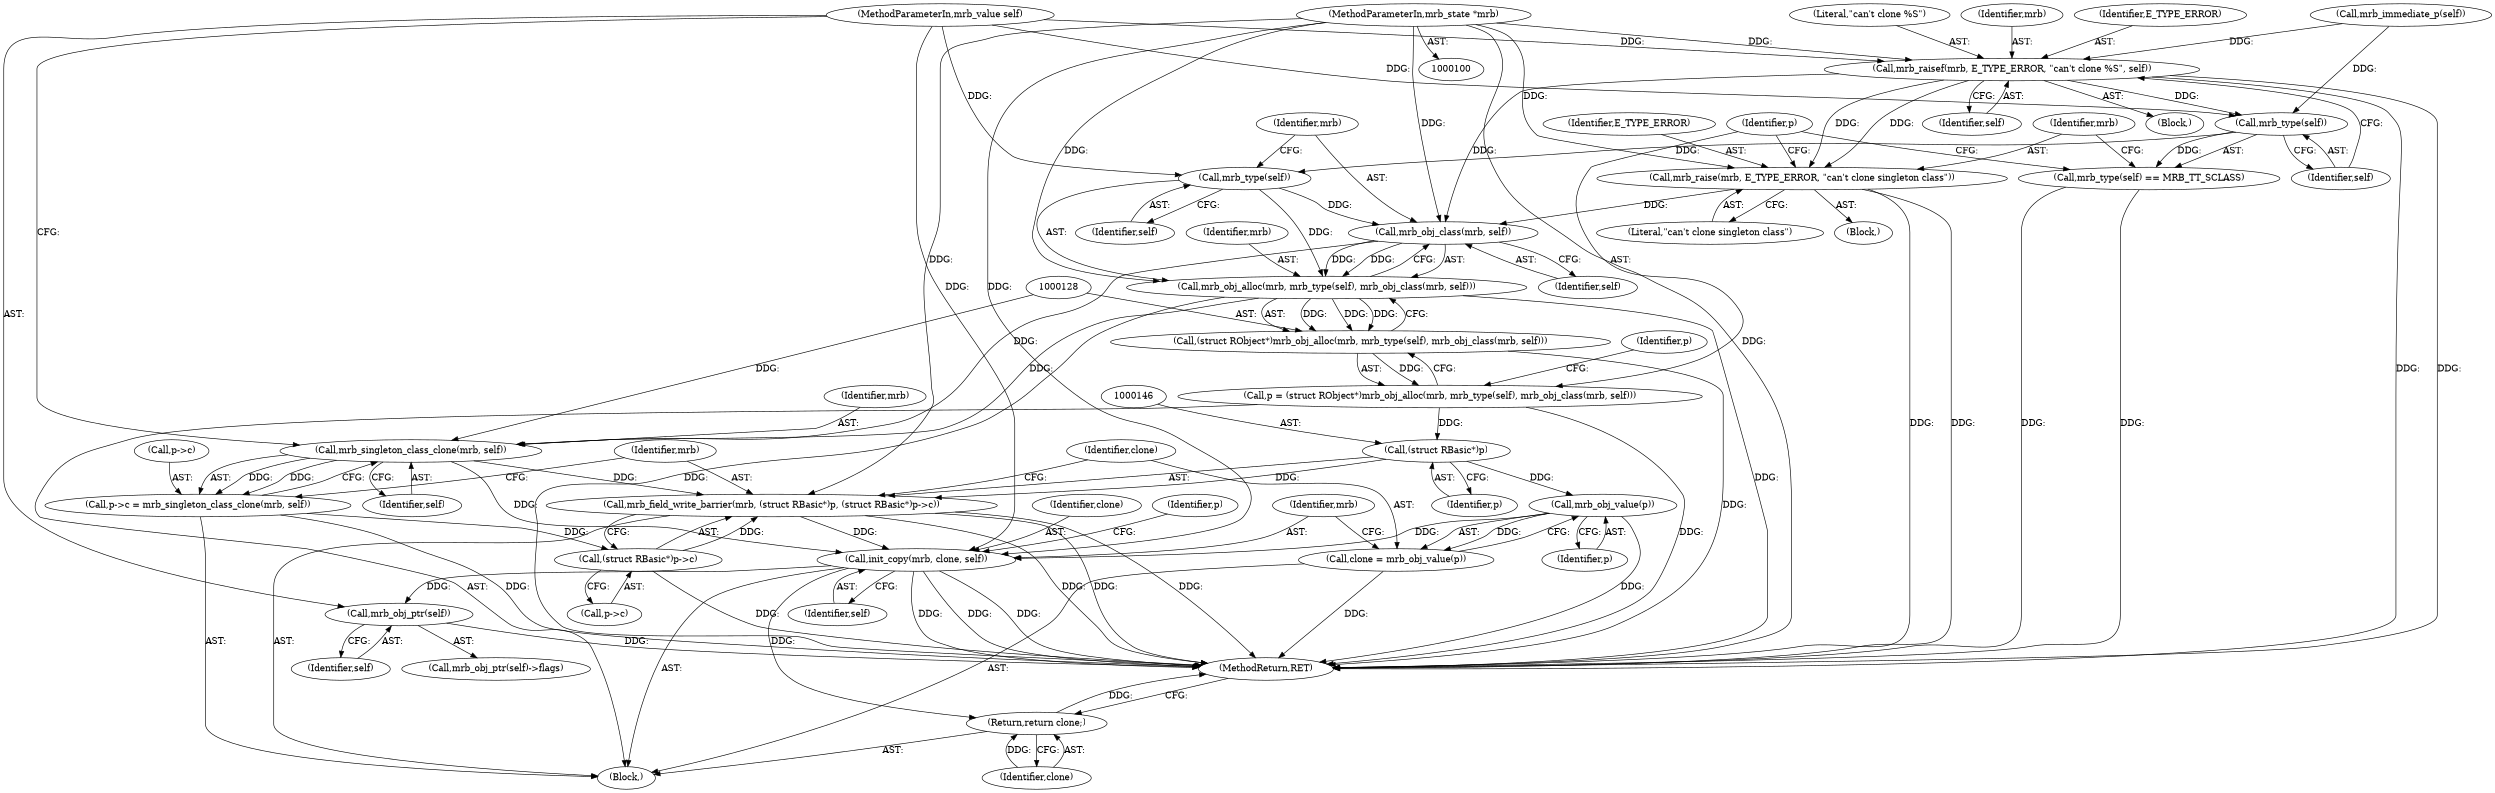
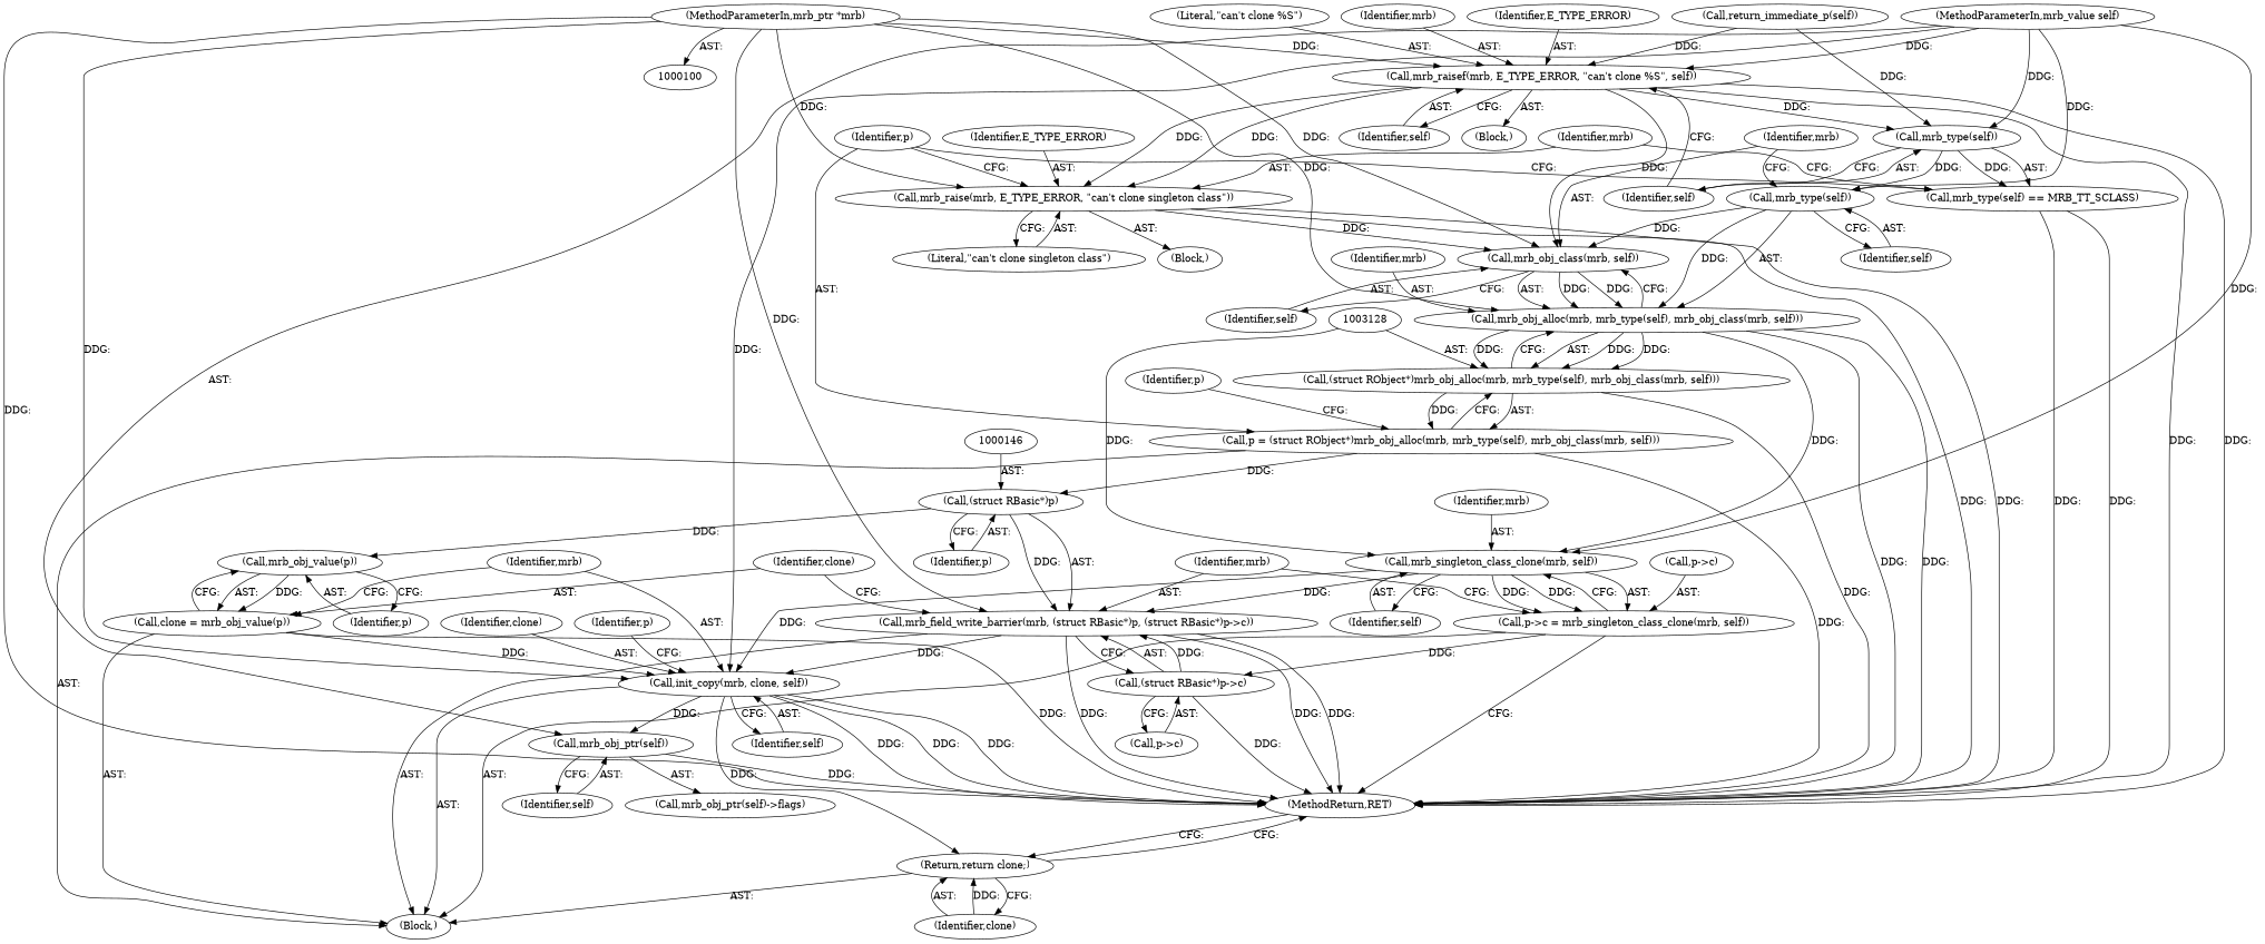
  digraph {
-   n1 [label="(MethodParameterIn,mrb_state *mrb)"]
+   n1 [label="(MethodParameterIn,mrb_ptr *mrb)"]
    n2 [label="(Call,mrb_raisef(mrb, E_TYPE_ERROR, \"can't clone %S\", self))"]
    n3 [label="(Call,mrb_obj_alloc(mrb, mrb_type(self), mrb_obj_class(mrb, self)))"]
    n4 [label="(Call,mrb_field_write_barrier(mrb, (struct RBasic*)p, (struct RBasic*)p->c))"]
    n5 [label="(Call,init_copy(mrb, clone, self))"]
    n6 [label="(Call,mrb_obj_class(mrb, self))"]
    n7 [label="(Call,mrb_raise(mrb, E_TYPE_ERROR, \"can't clone singleton class\"))"]
    n8 [label="(MethodReturn,RET)"]
    1000100
    n10 [label="(Call,mrb_type(self))"]
    n11 [label="(Identifier,self)"]
    n12 [label="(Block,)"]
    n13 [label="(Call,mrb_singleton_class_clone(mrb, self))"]
    n14 [label="(Call,(struct RObject*)mrb_obj_alloc(mrb, mrb_type(self), mrb_obj_class(mrb, self)))"]
    n15 [label="(Block,)"]
    n16 [label="(Call,(struct RBasic*)p->c)"]
    n17 [label="(Call,mrb_obj_ptr(self))"]
    n18 [label="(Return,return clone;)"]
    n19 [label="(Identifier,self)"]
    n20 [label="(Call,p->c = mrb_singleton_class_clone(mrb, self))"]
    n21 [label="(Identifier,self)"]
    n22 [label="(Identifier,self)"]
    n23 [label="(Literal,\"can't clone singleton class\")"]
    n24 [label="(Block,)"]
    n25 [label="(Call,mrb_type(self) == MRB_TT_SCLASS)"]
    n26 [label="(Call,mrb_type(self))"]
    n27 [label="(Identifier,self)"]
    n28 [label="(Identifier,self)"]
    n29 [label="(Call,p = (struct RObject*)mrb_obj_alloc(mrb, mrb_type(self), mrb_obj_class(mrb, self)))"]
    n30 [label="(Call,(struct RBasic*)p)"]
    n31 [label="(Call,mrb_obj_value(p))"]
    n32 [label="(Identifier,p)"]
    n33 [label="(Call,clone = mrb_obj_value(p))"]
    n34 [label="(Identifier,p)"]
    n35 [label="(Call,p->c)"]
    n36 [label="(Call,mrb_obj_ptr(self)->flags)"]
    n37 [label="(Identifier,self)"]
    n38 [label="(Identifier,clone)"]
    n39 [label="(Identifier,clone)"]
    n40 [label="(Identifier,E_TYPE_ERROR)"]
    n41 [label="(Call,p->c)"]
    n42 [label="(Identifier,mrb)"]
    n43 [label="(Identifier,mrb)"]
    n44 [label="(Identifier,mrb)"]
    n45 [label="(Identifier,mrb)"]
    n46 [label="(Identifier,E_TYPE_ERROR)"]
-   n47 [label="(Call,mrb_immediate_p(self))"]
+   n47 [label="(Call,return_immediate_p(self))"]
    n48 [label="(Identifier,p)"]
    n49 [label="(Literal,\"can't clone %S\")"]
    n50 [label="(Identifier,p)"]
    n51 [label="(Identifier,mrb)"]
    n52 [label="(Identifier,clone)"]
    n53 [label="(Identifier,mrb)"]
    n54 [label="(MethodParameterIn,mrb_value self)"]
    n55 [label="(Identifier,mrb)"]
    n56 [label="(Identifier,p)"]
-   1000128
+   1000128 [label=1003128]
    1000146
    n1 -> n2 [label="DDG: "]
    n1 -> n3 [label="DDG: "]
    n1 -> n4 [label="DDG: "]
    n1 -> n5 [label="DDG: "]
    n1 -> n6 [label="DDG: "]
    n1 -> n7 [label="DDG: "]
    n1 -> n8 [label="DDG: "]
    n1 -> 1000100 [label="AST: "]
    n2 -> n6 [label="DDG: "]
    n2 -> n7 [label="DDG: "]
    n2 -> n7 [label="DDG: "]
    n2 -> n8 [label="DDG: "]
    n2 -> n8 [label="DDG: "]
    n2 -> n10 [label="DDG: "]
    n2 -> n11 [label="CFG: "]
    n2 -> n12 [label="AST: "]
    n3 -> n6 [label="CFG: "]
    n3 -> n8 [label="DDG: "]
    n3 -> n8 [label="DDG: "]
    n3 -> n13 [label="DDG: "]
    n3 -> n14 [label="AST: "]
    n3 -> n14 [label="DDG: "]
    n3 -> n14 [label="DDG: "]
    n3 -> n14 [label="DDG: "]
    n4 -> n5 [label="DDG: "]
    n4 -> n8 [label="DDG: "]
    n4 -> n8 [label="DDG: "]
    n4 -> n8 [label="DDG: "]
    n4 -> n15 [label="AST: "]
    n4 -> n16 [label="CFG: "]
    n5 -> n8 [label="DDG: "]
    n5 -> n8 [label="DDG: "]
    n5 -> n8 [label="DDG: "]
    n5 -> n15 [label="AST: "]
    n5 -> n17 [label="DDG: "]
    n5 -> n18 [label="DDG: "]
    n5 -> n19 [label="CFG: "]
    n6 -> n3 [label="AST: "]
    n6 -> n3 [label="DDG: "]
    n6 -> n3 [label="DDG: "]
-   n6 -> n13 [label="DDG: "]
    n6 -> n22 [label="CFG: "]
    n7 -> n6 [label="DDG: "]
    n7 -> n8 [label="DDG: "]
    n7 -> n8 [label="DDG: "]
    n7 -> n23 [label="CFG: "]
    n7 -> n24 [label="AST: "]
    n8 -> n18 [label="CFG: "]
    n10 -> n25 [label="AST: "]
    n10 -> n25 [label="DDG: "]
    n10 -> n26 [label="DDG: "]
    n10 -> n27 [label="CFG: "]
    n11 -> n2 [label="AST: "]
    n13 -> n4 [label="DDG: "]
    n13 -> n5 [label="DDG: "]
    n13 -> n20 [label="AST: "]
    n13 -> n20 [label="DDG: "]
    n13 -> n20 [label="DDG: "]
    n13 -> n21 [label="CFG: "]
    n14 -> n3 [label="CFG: "]
    n14 -> n8 [label="DDG: "]
    n14 -> n29 [label="AST: "]
    n14 -> n29 [label="DDG: "]
    n16 -> n4 [label="AST: "]
    n16 -> n4 [label="DDG: "]
    n16 -> n8 [label="DDG: "]
    n16 -> n35 [label="CFG: "]
    n17 -> n8 [label="DDG: "]
    n17 -> n36 [label="AST: "]
    n17 -> n37 [label="CFG: "]
-   n18 -> n8 [label="DDG: "]
+   n18 -> n8 [label="CFG: "]
    n18 -> n15 [label="AST: "]
    n18 -> n38 [label="CFG: "]
    n19 -> n5 [label="AST: "]
-   n20 -> n8 [label="DDG: "]
+   n20 -> n8 [label="CFG: "]
    n20 -> n13 [label="CFG: "]
    n20 -> n15 [label="AST: "]
    n20 -> n16 [label="DDG: "]
    n21 -> n13 [label="AST: "]
    n22 -> n6 [label="AST: "]
    n23 -> n7 [label="AST: "]
    n25 -> n8 [label="DDG: "]
    n25 -> n8 [label="DDG: "]
    n26 -> n3 [label="AST: "]
    n26 -> n3 [label="DDG: "]
    n26 -> n6 [label="DDG: "]
    n26 -> n28 [label="CFG: "]
    n27 -> n2 [label="CFG: "]
    n27 -> n10 [label="AST: "]
    n28 -> n26 [label="AST: "]
    n29 -> n8 [label="DDG: "]
    n29 -> n14 [label="CFG: "]
    n29 -> n15 [label="AST: "]
    n29 -> n30 [label="DDG: "]
    n30 -> n4 [label="AST: "]
    n30 -> n4 [label="DDG: "]
    n30 -> n31 [label="DDG: "]
    n30 -> n32 [label="CFG: "]
-   n31 -> n8 [label="DDG: "]
    n31 -> n33 [label="AST: "]
    n31 -> n33 [label="DDG: "]
    n31 -> n34 [label="CFG: "]
    n32 -> n30 [label="AST: "]
-   n31 -> n5 [label="DDG: "]
+   n33 -> n5 [label="DDG: "]
    n33 -> n8 [label="DDG: "]
    n33 -> n15 [label="AST: "]
    n33 -> n31 [label="CFG: "]
    n34 -> n31 [label="AST: "]
    n35 -> n16 [label="AST: "]
    n37 -> n17 [label="AST: "]
    n38 -> n18 [label="AST: "]
    n38 -> n18 [label="DDG: "]
    n39 -> n4 [label="CFG: "]
    n39 -> n33 [label="AST: "]
    n40 -> n7 [label="AST: "]
    n41 -> n20 [label="AST: "]
    n42 -> n3 [label="AST: "]
    n43 -> n2 [label="AST: "]
    n44 -> n7 [label="AST: "]
    n44 -> n25 [label="CFG: "]
    n45 -> n4 [label="AST: "]
    n45 -> n20 [label="CFG: "]
    n46 -> n2 [label="AST: "]
    n47 -> n2 [label="DDG: "]
    n47 -> n10 [label="DDG: "]
    n48 -> n5 [label="CFG: "]
    n49 -> n2 [label="AST: "]
    n50 -> n7 [label="CFG: "]
    n50 -> n25 [label="CFG: "]
    n50 -> n29 [label="AST: "]
    n51 -> n5 [label="AST: "]
    n51 -> n33 [label="CFG: "]
    n52 -> n5 [label="AST: "]
    n53 -> n13 [label="AST: "]
    n54 -> n2 [label="DDG: "]
    n54 -> n5 [label="DDG: "]
    n54 -> n10 [label="DDG: "]
-   n54 -> n13 [label="CFG: "]
+   n54 -> n13 [label="DDG: "]
    n54 -> n17 [label="AST: "]
    n54 -> n26 [label="DDG: "]
    n55 -> n6 [label="AST: "]
    n55 -> n26 [label="CFG: "]
    n56 -> n29 [label="CFG: "]
    1000128 -> n13 [label="DDG: "]
    1000128 -> n14 [label="AST: "]
    1000146 -> n30 [label="AST: "]
  }
